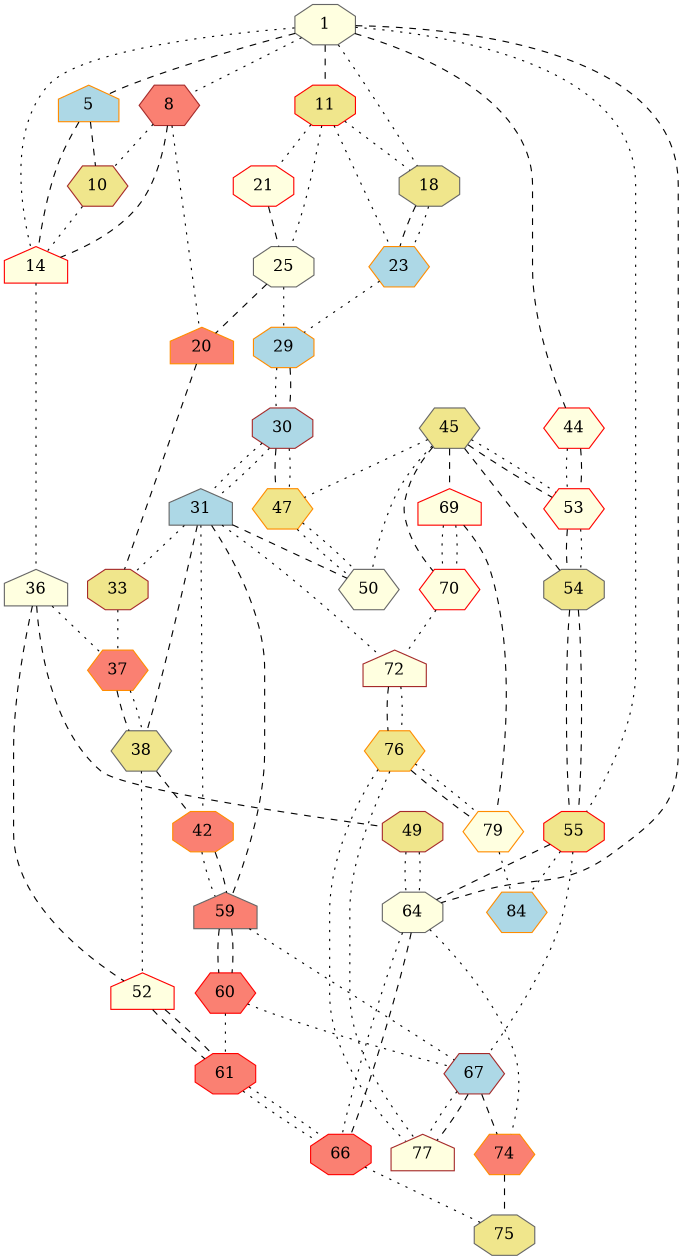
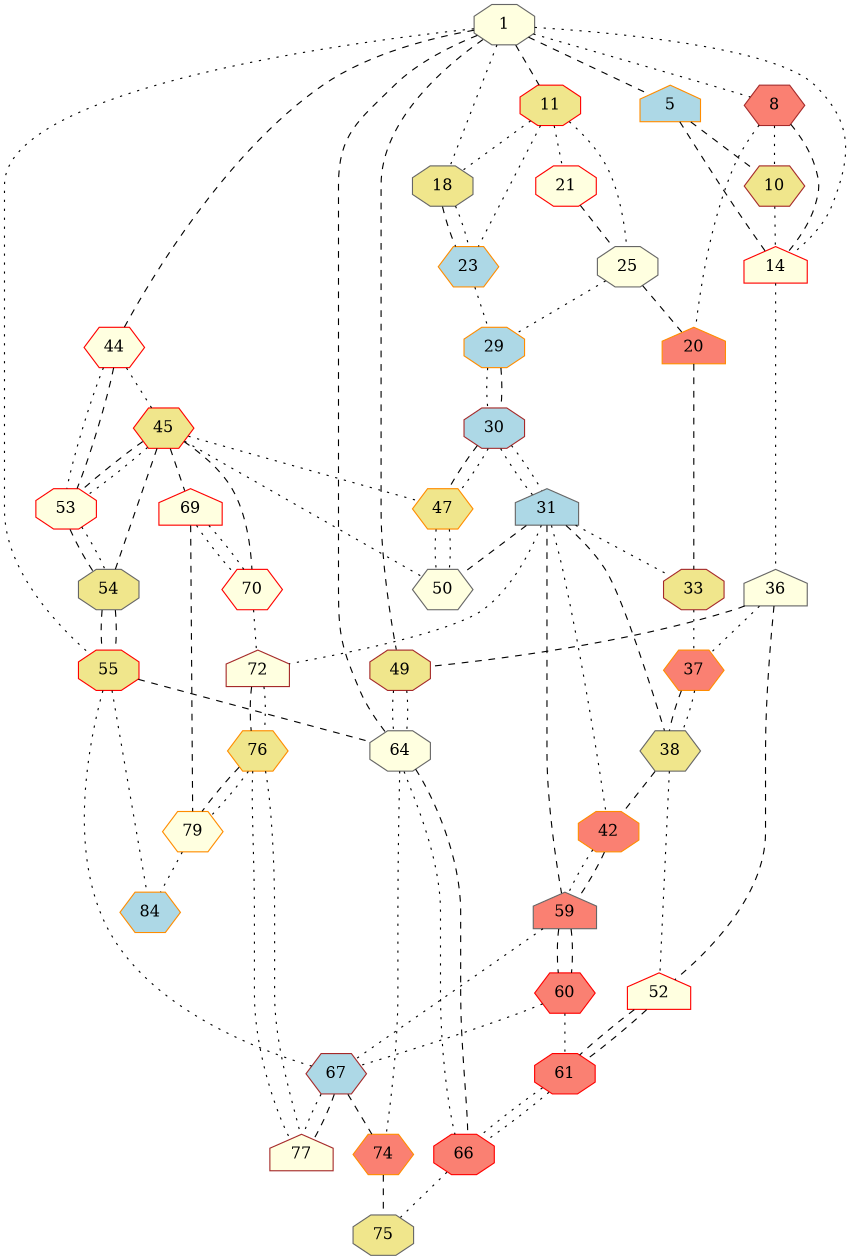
  graph {
    node [color=gray40 fillcolor=lightyellow shape=hexagon style=filled]
    edge [style=dotted]
    1 [shape=octagon super="+7+2"]
    5 [color=darkorange fillcolor=lightblue shape=house super="+6"]
    8 [color=brown fillcolor=salmon super="+15+9"]
    11 [color=red fillcolor=khaki shape=octagon super="+19+12"]
    14 [color=red shape=house super="+16"]
    18 [fillcolor=khaki shape=octagon]
    44 [color=red]
    49 [color=brown fillcolor=khaki shape=octagon]
    55 [color=red fillcolor=khaki shape=octagon super="+83"]
    64 [shape=octagon super="+65"]
    10 [color=brown fillcolor=khaki super="+13"]
    n12 [color=darkorange fillcolor=salmon label=20 shape=house]
    21 [color=red shape=octagon]
    23 [color=darkorange fillcolor=lightblue]
    25 [shape=octagon super="+26"]
    36 [shape=house super="+48"]
-   45 [fillcolor=khaki super="+46"]
-   53 [color=red]
+   45 [color=red fillcolor=khaki super="+46"]
+   53 [color=red shape=octagon]
    67 [color=brown fillcolor=lightblue super="+68"]
    84 [color=darkorange fillcolor=lightblue]
    66 [color=red fillcolor=salmon shape=octagon]
    74 [color=darkorange fillcolor=salmon super="+82"]
    33 [color=brown fillcolor=khaki shape=octagon super="+34"]
    29 [color=darkorange fillcolor=lightblue shape=octagon]
    37 [color=darkorange fillcolor=salmon]
    52 [color=red shape=house]
    30 [color=brown fillcolor=lightblue shape=octagon]
    31 [fillcolor=lightblue shape=house super="+32+41"]
    47 [color=darkorange fillcolor=khaki]
    38 [fillcolor=khaki super="+43"]
    42 [color=darkorange fillcolor=salmon shape=octagon]
    50
    59 [fillcolor=salmon shape=house super="+63"]
    72 [color=brown shape=house]
    60 [color=red fillcolor=salmon]
    76 [color=darkorange fillcolor=khaki]
    61 [color=red fillcolor=salmon shape=octagon]
    54 [fillcolor=khaki shape=octagon]
    69 [color=red shape=house super="+78"]
    70 [color=red super="+71"]
    79 [color=darkorange]
    77 [color=brown shape=house]
    75 [fillcolor=khaki shape=octagon]
    1 -- 5 [style=dashed]
    1 -- 8
    1 -- 11 [style=dashed weight=2]
    1 -- 14
    1 -- 18
    1 -- 44 [style=dashed]
+   1 -- 49 [style=dashed]
    1 -- 55
    1 -- 64 [style=dashed]
    5 -- 14 [style=dashed]
    5 -- 10 [style=dashed]
    8 -- 14 [style=dashed]
    8 -- 10 [weight=2]
    8 -- n12
    11 -- 18
    11 -- 21 [weight=2]
    11 -- 23
    11 -- 25 [weight=2]
    14 -- 36
    18 -- 23 [style=dashed]
    18 -- 23
+   44 -- 45
    44 -- 53
    44 -- 53 [style=dashed]
    49 -- 64
    49 -- 64
    55 -- 64 [style=dashed]
    55 -- 67
    55 -- 84 [weight=2]
    64 -- 66
    64 -- 66 [style=dashed]
    64 -- 74
    10 -- 14
    n12 -- 33 [style=dashed]
    21 -- 25 [style=dashed]
    23 -- 29
    25 -- n12 [style=dashed]
    25 -- 29
    36 -- 49 [style=dashed]
    36 -- 37
    36 -- 52 [style=dashed]
    45 -- 53 [style=dashed]
    45 -- 53
    45 -- 47
    45 -- 50
    45 -- 54 [style=dashed]
    45 -- 69 [style=dashed]
    45 -- 70 [style=dashed]
    53 -- 54 [style=dashed]
    53 -- 54
    67 -- 74 [style=dashed weight=2]
    67 -- 77 [weight=2]
    67 -- 77 [style=dashed]
    66 -- 75
    74 -- 75 [style=dashed weight=2]
    33 -- 37
    29 -- 30
    29 -- 30 [style=dashed]
    37 -- 38 [style=dashed]
    37 -- 38
    52 -- 61 [style=dashed]
    52 -- 61 [style=dashed]
    30 -- 31
    30 -- 31
    30 -- 47 [style=dashed]
    30 -- 47
    31 -- 33 [weight=2]
    31 -- 38 [style=dashed]
    31 -- 42
    31 -- 50 [style=dashed]
    31 -- 59 [style=dashed]
    31 -- 72
    47 -- 50
    47 -- 50
    38 -- 52
    38 -- 42 [style=dashed]
    42 -- 59
    42 -- 59 [style=dashed]
    59 -- 67
    59 -- 60 [style=dashed]
    59 -- 60 [style=dashed]
    72 -- 76 [style=dashed]
    72 -- 76
    60 -- 67
    60 -- 61
    76 -- 79 [style=dashed]
    76 -- 79
    76 -- 77
    76 -- 77
    61 -- 66
    61 -- 66
    54 -- 55 [style=dashed]
    54 -- 55 [style=dashed]
    69 -- 70 [weight=2]
    69 -- 70
    69 -- 79 [style=dashed]
    70 -- 72
    79 -- 84
  }
